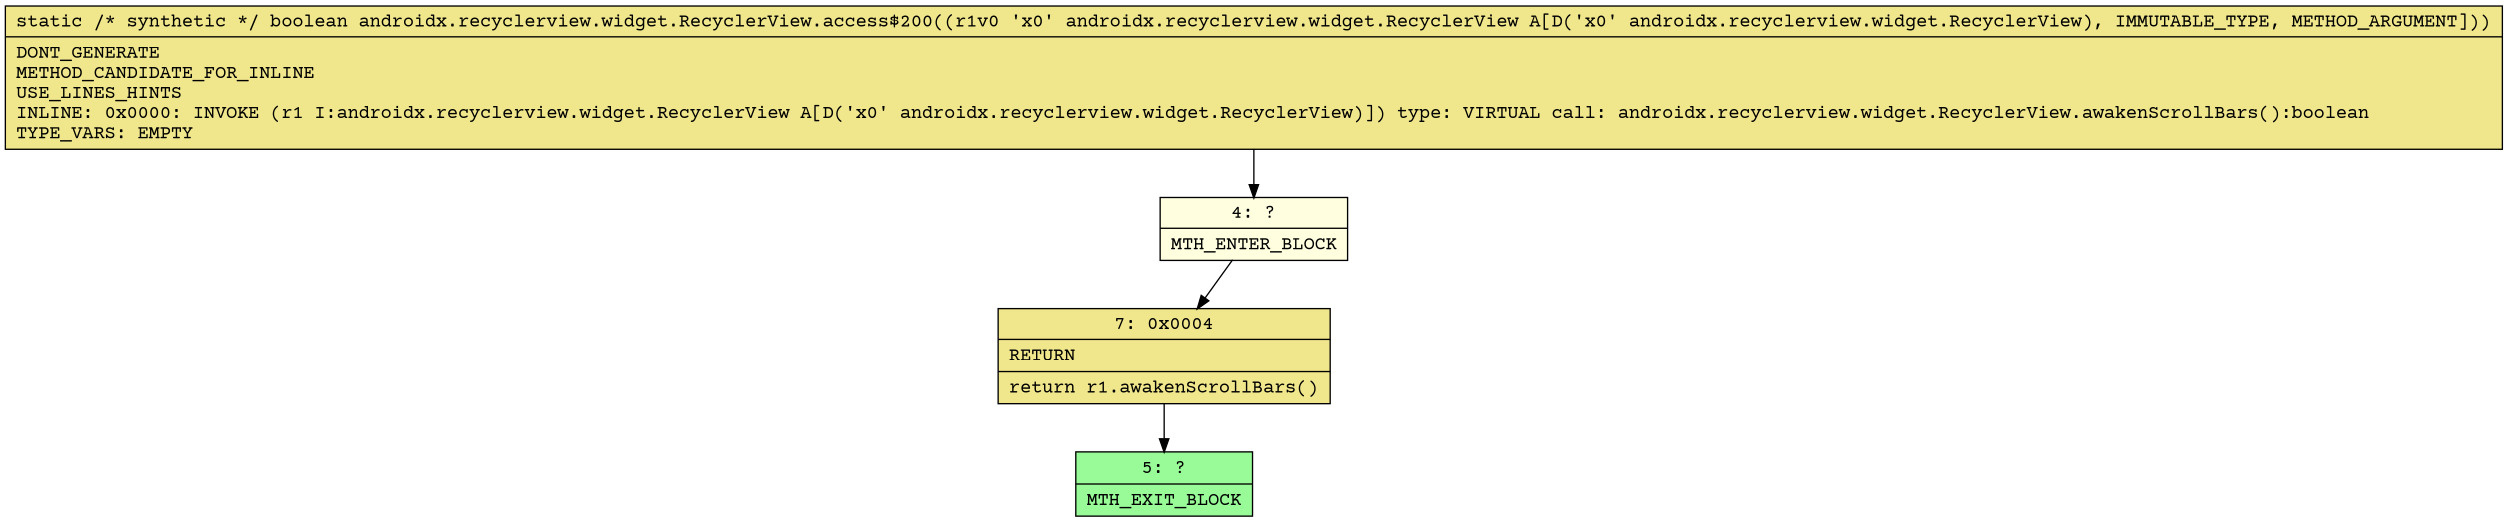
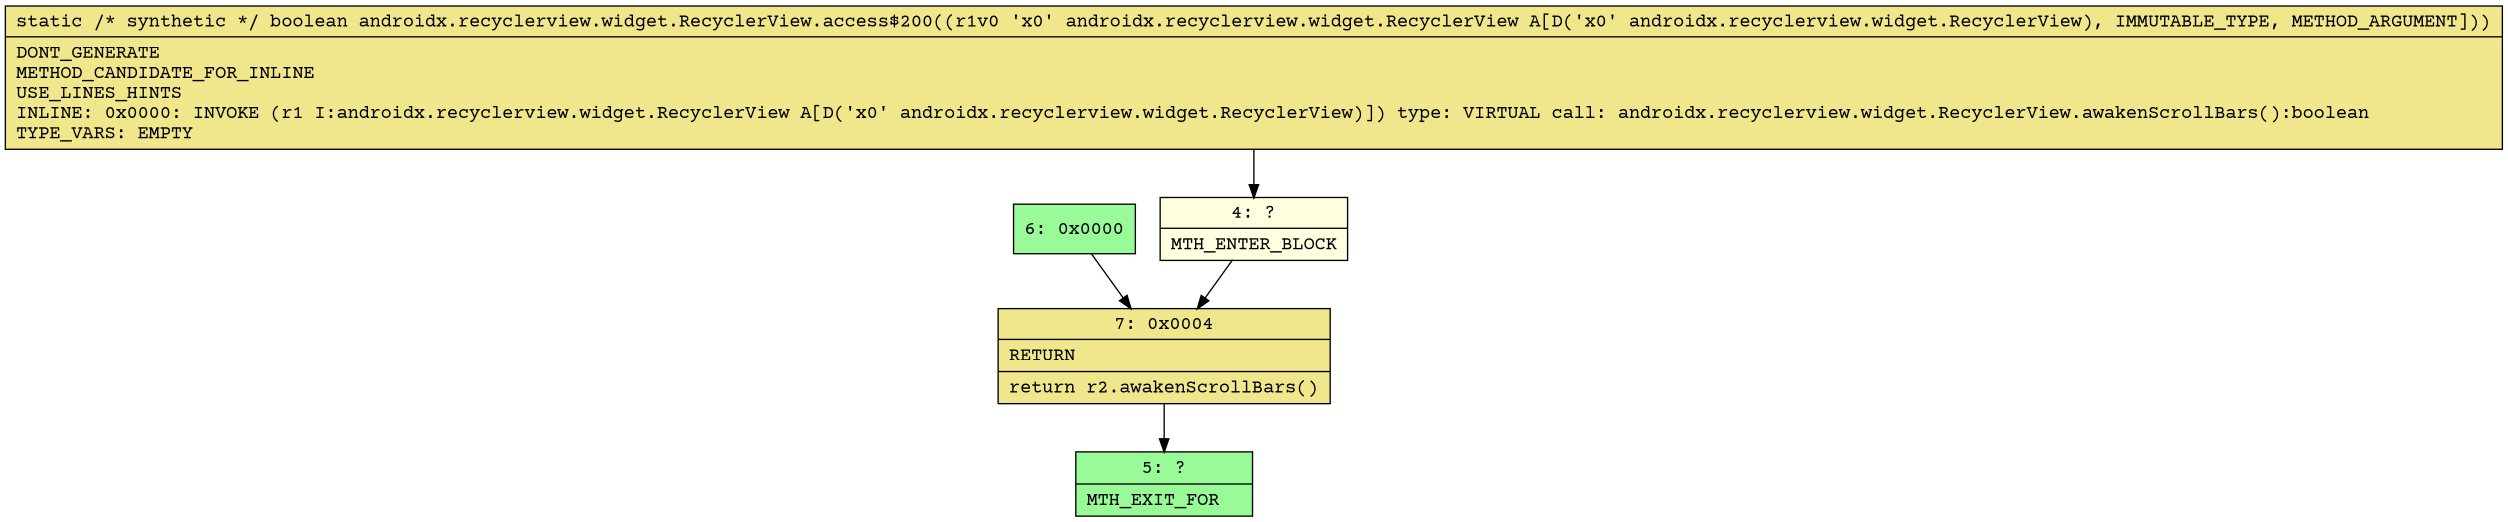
  digraph {
    fontname="Courier Prime"
    node [fillcolor=khaki fontname="Courier Prime" shape=record style=filled]
    edge [fontname="Courier Prime"]
    n1 [fillcolor=lightyellow label="{4\:\ ?|MTH_ENTER_BLOCK\l}"]
-   n2 [label="{7\:\ 0x0004|RETURN\l|return r1.awakenScrollBars()\l}"]
-   n4 [fillcolor=palegreen label="{5\:\ ?|MTH_EXIT_BLOCK\l}"]
+   n2 [label="{7\:\ 0x0004|RETURN\l|return r2.awakenScrollBars()\l}"]
+   n3 [fillcolor=palegreen label="{6\:\ 0x0000}"]
+   n4 [fillcolor=palegreen label="{5\:\ ?|MTH_EXIT_FOR\l}"]
    n5 [label="{static \/* synthetic *\/ boolean androidx.recyclerview.widget.RecyclerView.access$200((r1v0 'x0' androidx.recyclerview.widget.RecyclerView A[D('x0' androidx.recyclerview.widget.RecyclerView), IMMUTABLE_TYPE, METHOD_ARGUMENT]))  | DONT_GENERATE\lMETHOD_CANDIDATE_FOR_INLINE\lUSE_LINES_HINTS\lINLINE: 0x0000: INVOKE  (r1 I:androidx.recyclerview.widget.RecyclerView A[D('x0' androidx.recyclerview.widget.RecyclerView)]) type: VIRTUAL call: androidx.recyclerview.widget.RecyclerView.awakenScrollBars():boolean\lTYPE_VARS: EMPTY\l}"]
    n1 -> n2
    n2 -> n4
+   n3 -> n2
    n5 -> n1
  }
